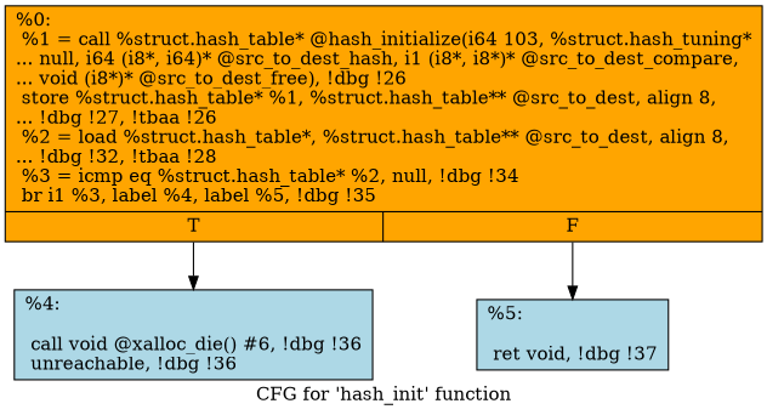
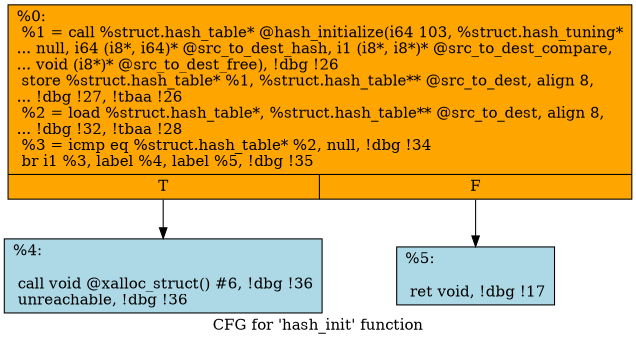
  digraph {
    label="CFG for 'hash_init' function"
    node [fillcolor=lightblue shape=record style=filled]
    n1 [fillcolor=orange label="{%0:\l  %1 = call %struct.hash_table* @hash_initialize(i64 103, %struct.hash_tuning*\l... null, i64 (i8*, i64)* @src_to_dest_hash, i1 (i8*, i8*)* @src_to_dest_compare,\l... void (i8*)* @src_to_dest_free), !dbg !26\l  store %struct.hash_table* %1, %struct.hash_table** @src_to_dest, align 8,\l... !dbg !27, !tbaa !26\l  %2 = load %struct.hash_table*, %struct.hash_table** @src_to_dest, align 8,\l... !dbg !32, !tbaa !28\l  %3 = icmp eq %struct.hash_table* %2, null, !dbg !34\l  br i1 %3, label %4, label %5, !dbg !35\l|{<s0>T|<s1>F}}"]
-   n2 [label="{%4:\l\l  call void @xalloc_die() #6, !dbg !36\l  unreachable, !dbg !36\l}"]
-   n3 [label="{%5:\l\l  ret void, !dbg !37\l}"]
+   n2 [label="{%4:\l\l  call void @xalloc_struct() #6, !dbg !36\l  unreachable, !dbg !36\l}"]
+   n3 [label="{%5:\l\l  ret void, !dbg !17\l}"]
    n1 -> n2 [tailport=s0]
    n1 -> n3 [tailport=s1]
  }
